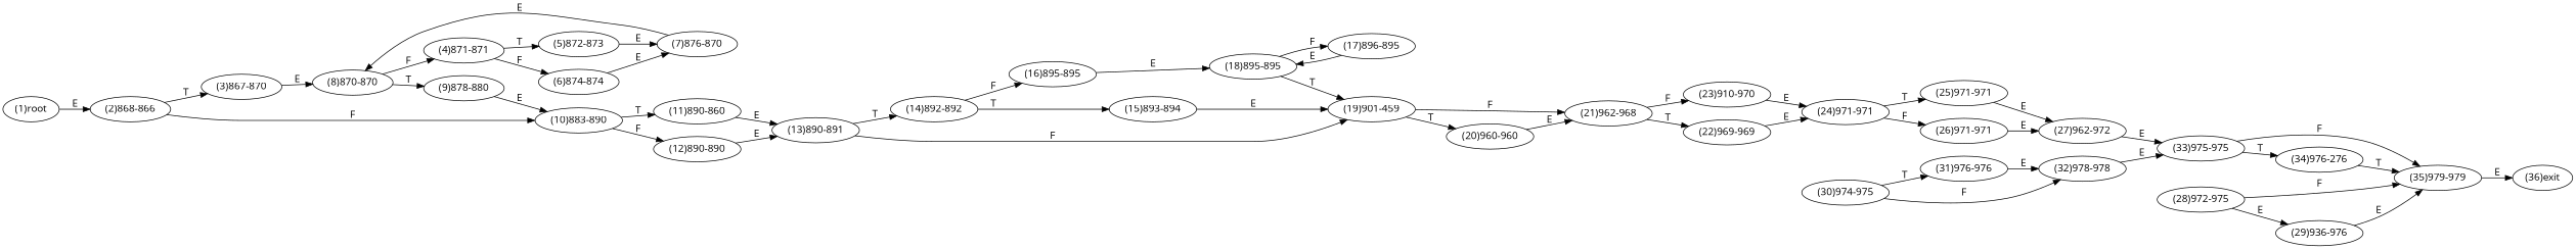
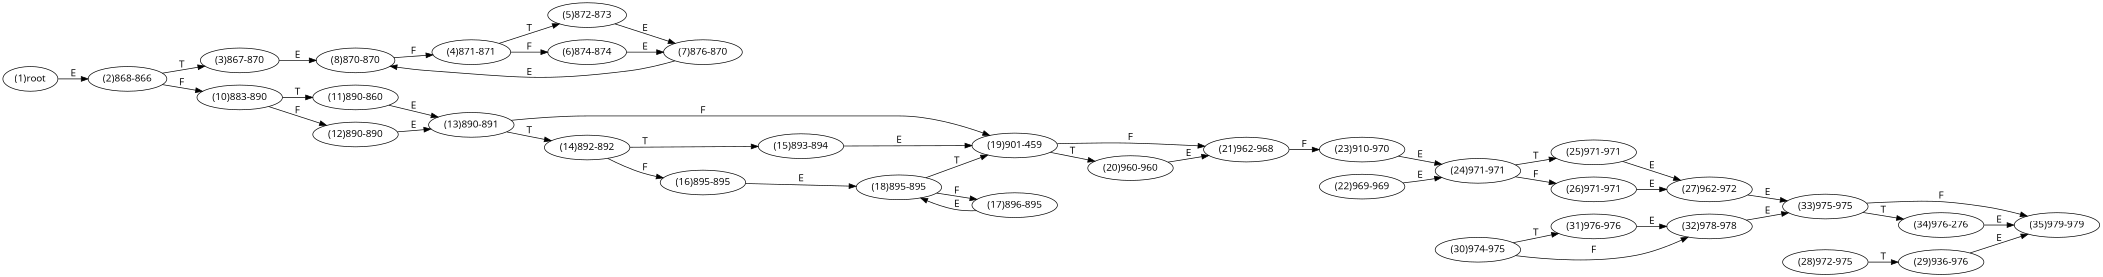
  digraph {
    fontname="Open Sans"
    rankdir=LR
    node [fontname="Open Sans"]
    edge [fontname="Open Sans"]
    n1 [label="(1)root"]
    n2 [label="(2)868-866"]
    n3 [label="(3)867-870"]
    n4 [label="(10)883-890"]
    n5 [label="(8)870-870"]
    n6 [label="(11)890-860"]
    n7 [label="(12)890-890"]
    n8 [label="(4)871-871"]
-   n9 [label="(9)878-880"]
    n10 [label="(5)872-873"]
    n11 [label="(6)874-874"]
    n12 [label="(7)876-870"]
    n13 [label="(13)890-891"]
    n14 [label="(14)892-892"]
    n15 [label="(19)901-459"]
    n16 [label="(15)893-894"]
    n17 [label="(16)895-895"]
    n18 [label="(21)962-968"]
    n19 [label="(20)960-960"]
    n20 [label="(18)895-895"]
    n21 [label="(17)896-895"]
    n22 [label="(23)910-970"]
    n23 [label="(22)969-969"]
    n24 [label="(24)971-971"]
    n25 [label="(25)971-971"]
    n26 [label="(26)971-971"]
    n27 [label="(27)962-972"]
    n28 [label="(33)975-975"]
    n29 [label="(35)979-979"]
    n30 [label="(34)976-276"]
    n31 [label="(29)936-976"]
-   n32 [label="(36)exit"]
    n33 [label="(28)972-975"]
    n34 [label="(31)976-976"]
    n35 [label="(32)978-978"]
    n36 [label="(30)974-975"]
    n1 -> n2 [label=E]
    n2 -> n3 [label=T]
    n2 -> n4 [label=F]
    n3 -> n5 [label=E]
    n4 -> n6 [label=T]
    n4 -> n7 [label=F]
    n5 -> n8 [label=F]
-   n5 -> n9 [label=T]
    n6 -> n13 [label=E]
    n7 -> n13 [label=E]
    n8 -> n10 [label=T]
    n8 -> n11 [label=F]
-   n9 -> n4 [label=E]
    n10 -> n12 [label=E]
    n11 -> n12 [label=E]
    n12 -> n5 [label=E]
    n13 -> n14 [label=T]
    n13 -> n15 [label=F]
    n14 -> n16 [label=T]
    n14 -> n17 [label=F]
    n15 -> n18 [label=F]
    n15 -> n19 [label=T]
    n16 -> n15 [label=E]
    n17 -> n20 [label=E]
    n18 -> n22 [label=F]
-   n18 -> n23 [label=T]
    n19 -> n18 [label=E]
    n20 -> n15 [label=T]
    n20 -> n21 [label=F]
    n21 -> n20 [label=E]
    n22 -> n24 [label=E]
    n23 -> n24 [label=E]
    n24 -> n25 [label=T]
    n24 -> n26 [label=F]
    n25 -> n27 [label=E]
    n26 -> n27 [label=E]
    n27 -> n28 [label=E]
    n28 -> n29 [label=F]
    n28 -> n30 [label=T]
-   n29 -> n32 [label=E]
-   n30 -> n29 [label=T]
+   n30 -> n29 [label=E]
    n31 -> n29 [label=E]
-   n33 -> n29 [label=F]
-   n33 -> n31 [label=E]
+   n33 -> n31 [label=T]
    n34 -> n35 [label=E]
    n35 -> n28 [label=E]
    n36 -> n34 [label=T]
    n36 -> n35 [label=F]
  }
